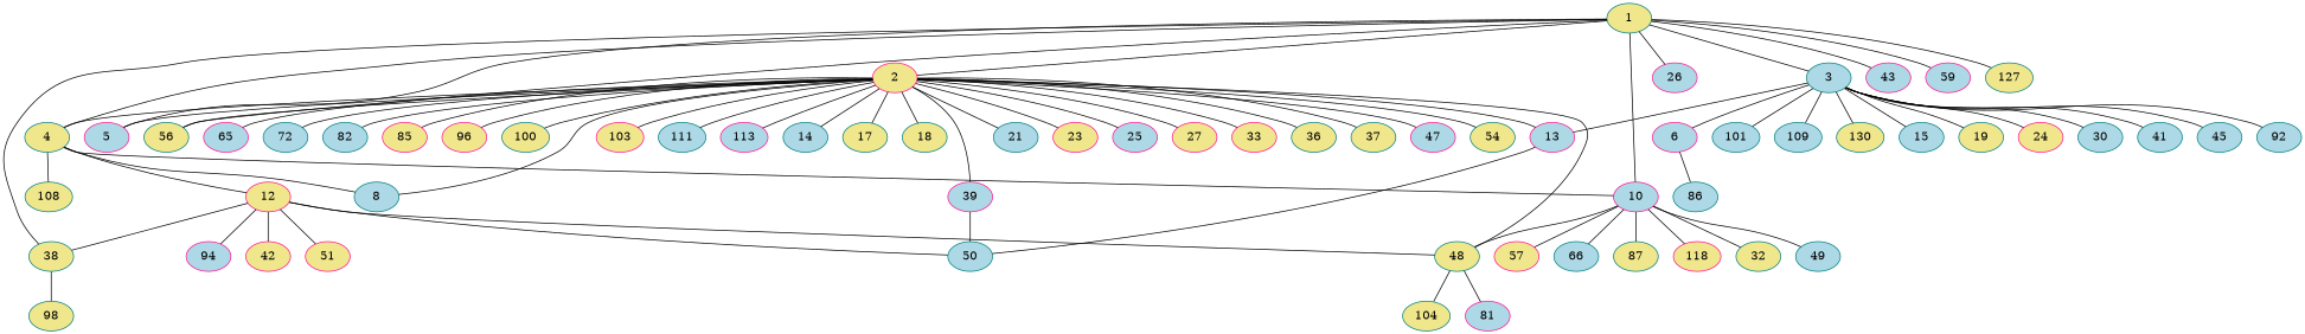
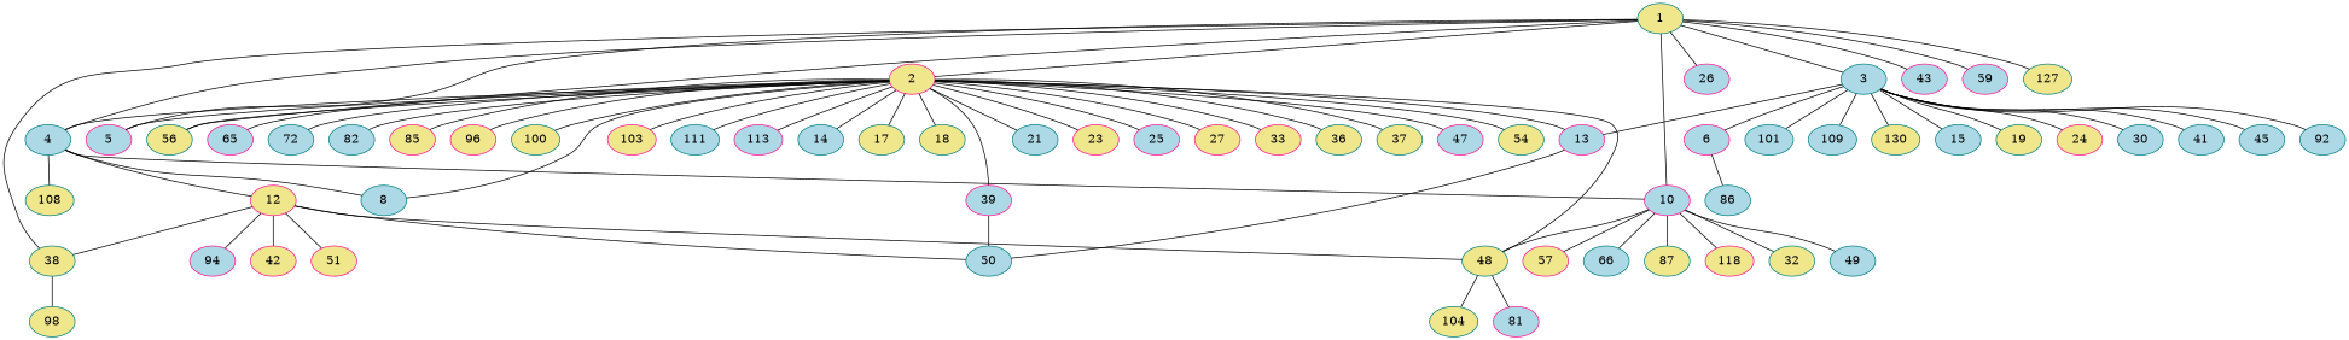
  graph {
    node [color=teal fillcolor=khaki style=filled]
    2 [color=deeppink super="+46+71+22+7+102+105+77"]
-   4 [super="+107+88+122+74+73"]
+   4 [fillcolor=lightblue super="+107+88+122+74+73"]
    5 [color=deeppink fillcolor=lightblue super="+79+68"]
    56 [super="+80+91"]
    8 [fillcolor=lightblue]
    13 [color=deeppink fillcolor=lightblue]
    14 [fillcolor=lightblue]
    17 [super="+117"]
    18 [super="+20+75+125+129+34"]
    21 [fillcolor=lightblue]
    23 [color=deeppink super="+31"]
    25 [color=deeppink fillcolor=lightblue super="+53"]
    27 [color=deeppink]
    33 [color=deeppink super="+123"]
    36 [super="+110+95"]
    37
    39 [color=deeppink fillcolor=lightblue]
    47 [color=deeppink fillcolor=lightblue]
    48
    54
    65 [color=deeppink fillcolor=lightblue]
    72 [fillcolor=lightblue]
    82 [fillcolor=lightblue]
    85 [color=deeppink]
    96 [color=deeppink]
    100 [super="+116"]
    103 [color=deeppink]
    111 [fillcolor=lightblue]
    113 [color=deeppink fillcolor=lightblue]
    1
    3 [fillcolor=lightblue]
    10 [color=deeppink fillcolor=lightblue]
    26 [color=deeppink fillcolor=lightblue super="+97+29"]
    38
    43 [color=deeppink fillcolor=lightblue]
    59 [color=deeppink fillcolor=lightblue]
    127
    6 [color=deeppink fillcolor=lightblue]
    15 [fillcolor=lightblue]
    19
    24 [color=deeppink super="+58"]
    30 [fillcolor=lightblue]
    41 [fillcolor=lightblue]
    45 [fillcolor=lightblue super="+70"]
    92 [fillcolor=lightblue]
    101 [fillcolor=lightblue]
    109 [fillcolor=lightblue]
    130
    12 [color=deeppink super="+35"]
    108
    32 [super="+55"]
    49 [fillcolor=lightblue]
    57 [color=deeppink]
    66 [fillcolor=lightblue]
    87
    118 [color=deeppink]
    98
    50 [fillcolor=lightblue super="+61"]
    81 [color=deeppink fillcolor=lightblue]
    104
    86 [fillcolor=lightblue]
    42 [color=deeppink]
    51 [color=deeppink]
    94 [color=deeppink fillcolor=lightblue]
    2 -- 4 [weight=2]
    2 -- 5
    2 -- 56
    2 -- 8
    2 -- 13
    2 -- 14
    2 -- 17
    2 -- 18
    2 -- 21 [weight=2]
    2 -- 23 [weight=2]
    2 -- 25
    2 -- 27
    2 -- 33
    2 -- 36
    2 -- 37
    2 -- 39
    2 -- 47
    2 -- 48
    2 -- 54
    2 -- 65
    2 -- 72
    2 -- 82
    2 -- 85
    2 -- 96
    2 -- 100
    2 -- 103
    2 -- 111
    2 -- 113
    4 -- 8
    4 -- 10
    4 -- 12
    4 -- 108
    13 -- 50
    39 -- 50
    48 -- 81
    48 -- 104
    1 -- 2
    1 -- 4
    1 -- 5
    1 -- 56
    1 -- 3
    1 -- 10
    1 -- 26
    1 -- 38
    1 -- 43
    1 -- 59
    1 -- 127
    3 -- 13
    3 -- 6
    3 -- 15
    3 -- 19
    3 -- 24
    3 -- 30
    3 -- 41
    3 -- 45
    3 -- 92
    3 -- 101
    3 -- 109
    3 -- 130
    10 -- 48
    10 -- 32
    10 -- 49
    10 -- 57
    10 -- 66
    10 -- 87
    10 -- 118
    38 -- 98
    6 -- 86
    12 -- 48
    12 -- 38
    12 -- 50
    12 -- 42
    12 -- 51
    12 -- 94
  }
